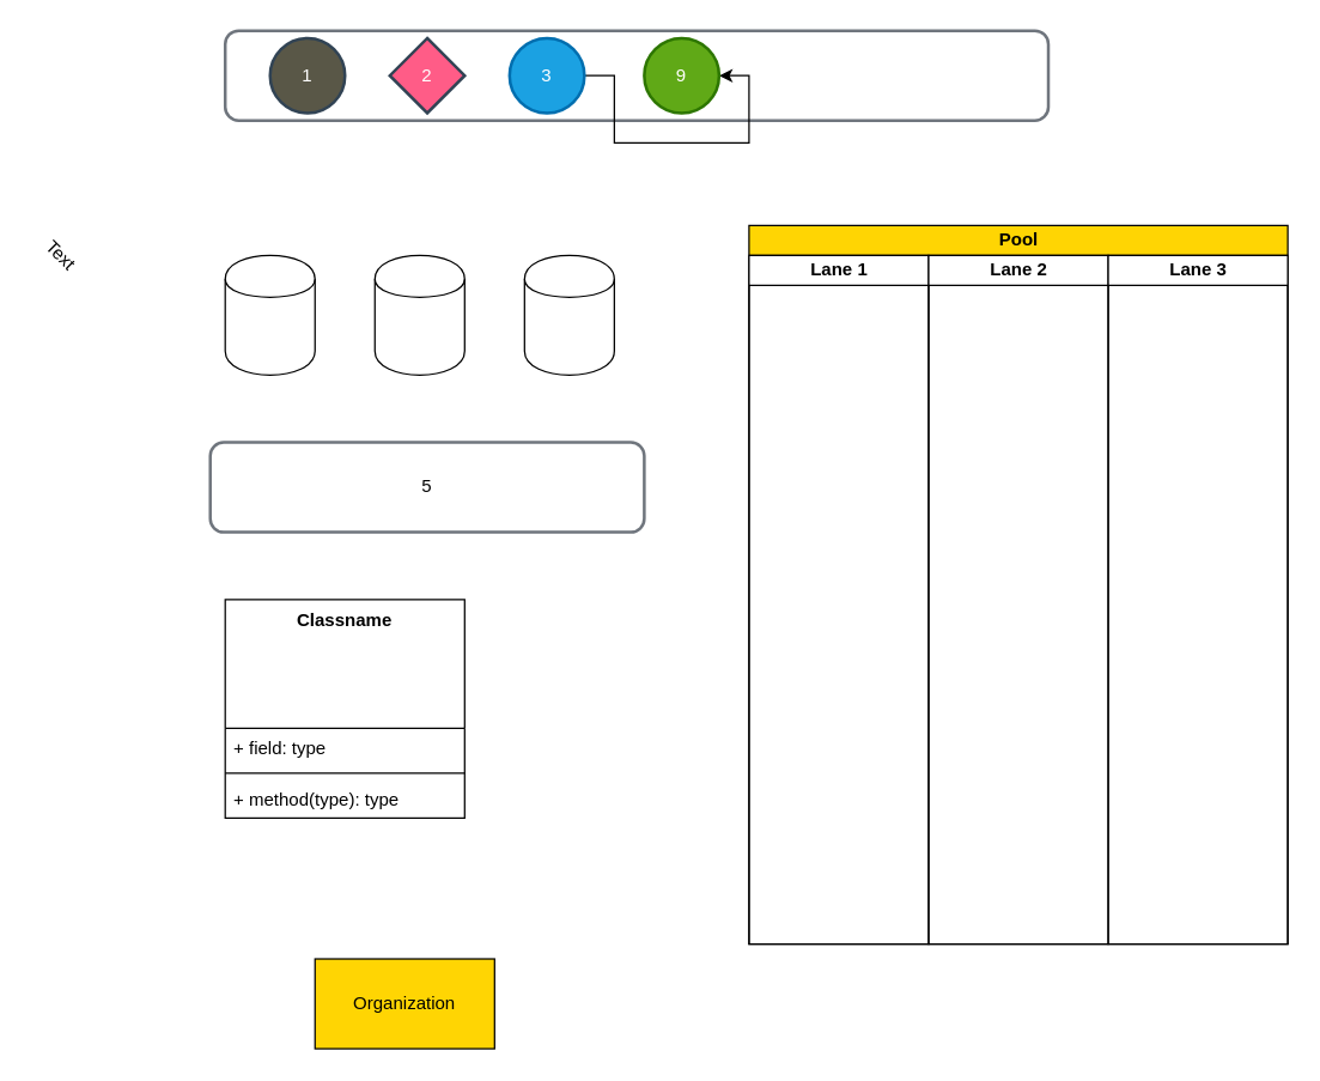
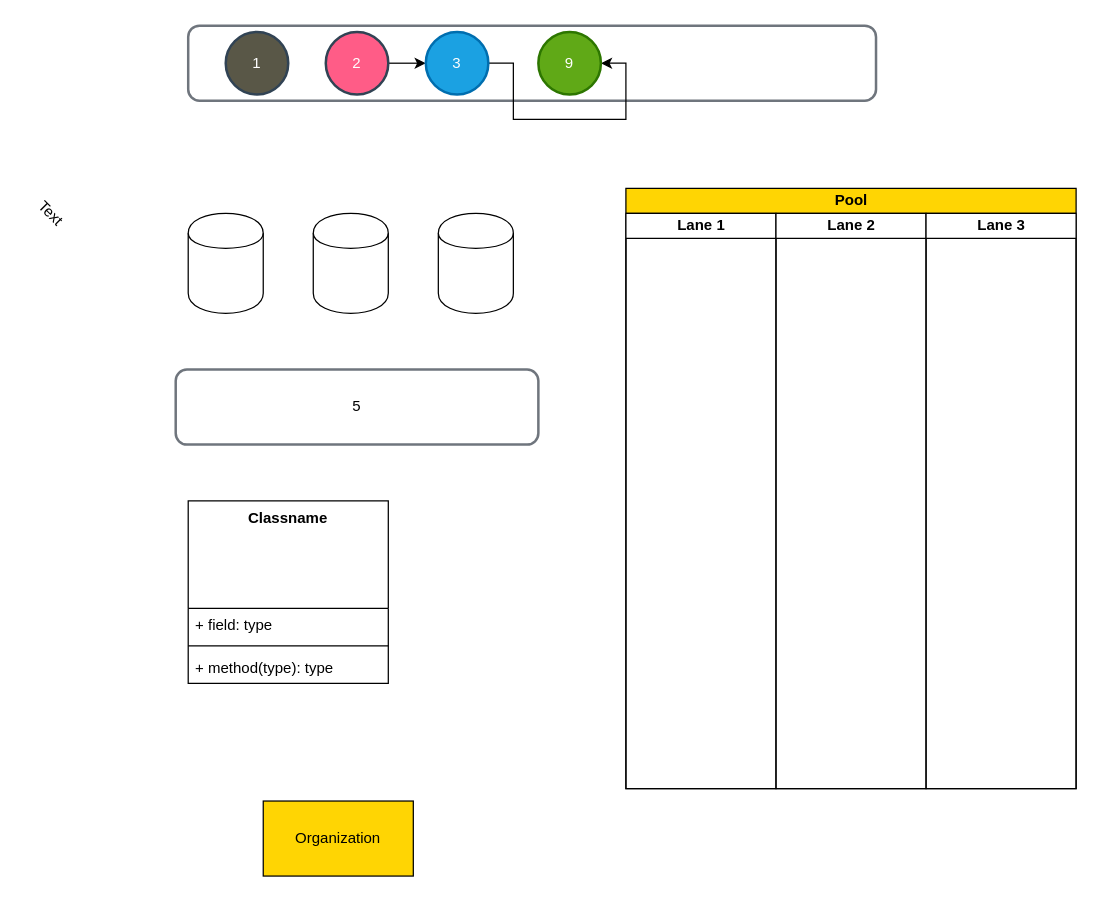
  <mxCell id="0" />
  <mxCell id="1" parent="0" />
  <mxCell id="2" value="" style="rounded=1;whiteSpace=wrap;html=1;strokeColor=#6F757D;strokeWidth=2;fillColor=#ffffff;gradientColor=none;" parent="1" vertex="1"><mxGeometry x="150" y="20" width="550" height="60" as="geometry" /></mxCell>
  <mxCell id="3" value="1" style="ellipse;whiteSpace=wrap;html=1;strokeColor=#314354;strokeWidth=2;fillColor=#595747;fontColor=#ffffff;" parent="1" vertex="1"><mxGeometry x="180" y="25" width="50" height="50" as="geometry" /></mxCell>
- <mxCell id="5" value="2" style="rhombus;whiteSpace=wrap;html=1;strokeColor=#314354;strokeWidth=2;fillColor=#FF5C87;fontColor=#ffffff;" parent="1" vertex="1"><mxGeometry x="260" y="25" width="50" height="50" as="geometry" /></mxCell>
+ <mxCell id="4" style="edgeStyle=orthogonalEdgeStyle;rounded=0;orthogonalLoop=1;jettySize=auto;html=1;exitX=1;exitY=0.5;exitDx=0;exitDy=0;entryX=0;entryY=0.5;entryDx=0;entryDy=0;" edge="1" parent="1" source="5" target="7"><mxGeometry relative="1" as="geometry" /></mxCell>
+ <mxCell id="5" value="2" style="ellipse;whiteSpace=wrap;html=1;strokeColor=#314354;strokeWidth=2;fillColor=#FF5C87;fontColor=#ffffff;" parent="1" vertex="1"><mxGeometry x="260" y="25" width="50" height="50" as="geometry" /></mxCell>
  <mxCell id="6" style="edgeStyle=orthogonalEdgeStyle;rounded=0;orthogonalLoop=1;jettySize=auto;html=1;exitX=1;exitY=0.5;exitDx=0;exitDy=0;entryX=1;entryY=0.5;entryDx=0;entryDy=0;" edge="1" parent="1" source="7" target="8"><mxGeometry relative="1" as="geometry" /></mxCell>
  <mxCell id="7" value="3" style="ellipse;whiteSpace=wrap;html=1;strokeColor=#006EAF;strokeWidth=2;fillColor=#1ba1e2;fontColor=#ffffff;" parent="1" vertex="1"><mxGeometry x="340" y="25" width="50" height="50" as="geometry" /></mxCell>
  <mxCell id="8" value="9" style="ellipse;whiteSpace=wrap;html=1;strokeColor=#2D7600;strokeWidth=2;fillColor=#60a917;fontColor=#ffffff;" parent="1" vertex="1"><mxGeometry x="430" y="25" width="50" height="50" as="geometry" /></mxCell>
  <mxCell id="9" value="5" style="rounded=1;whiteSpace=wrap;html=1;strokeColor=#6F757D;strokeWidth=2;fillColor=#ffffff;gradientColor=none;" parent="1" vertex="1"><mxGeometry x="140" y="295" width="290" height="60" as="geometry" /></mxCell>
  <mxCell id="10" value="" style="shape=cylinder;whiteSpace=wrap;html=1;boundedLbl=1;backgroundOutline=1;" parent="1" vertex="1"><mxGeometry x="150" y="170" width="60" height="80" as="geometry" /></mxCell>
  <mxCell id="11" value="Pool" style="swimlane;html=1;childLayout=stackLayout;resizeParent=1;resizeParentMax=0;startSize=20;fillColor=#FFD503;" vertex="1" parent="1"><mxGeometry x="500" y="150" width="360" height="480" as="geometry" /></mxCell>
  <mxCell id="12" value="Lane 1" style="swimlane;html=1;startSize=20;" vertex="1" parent="11"><mxGeometry y="20" width="120" height="460" as="geometry" /></mxCell>
  <mxCell id="13" value="Lane 2" style="swimlane;html=1;startSize=20;" vertex="1" parent="11"><mxGeometry x="120" y="20" width="120" height="460" as="geometry" /></mxCell>
  <mxCell id="14" value="Lane 3" style="swimlane;html=1;startSize=20;" vertex="1" parent="11"><mxGeometry x="240" y="20" width="120" height="460" as="geometry" /></mxCell>
  <mxCell id="15" value="" style="shape=cylinder;whiteSpace=wrap;html=1;boundedLbl=1;backgroundOutline=1;" vertex="1" parent="1"><mxGeometry x="250" y="170" width="60" height="80" as="geometry" /></mxCell>
  <mxCell id="16" value="" style="shape=cylinder;whiteSpace=wrap;html=1;boundedLbl=1;backgroundOutline=1;" vertex="1" parent="1"><mxGeometry x="350" y="170" width="60" height="80" as="geometry" /></mxCell>
  <mxCell id="17" value="Classname" style="swimlane;fontStyle=1;align=center;verticalAlign=top;childLayout=stackLayout;horizontal=1;startSize=86;horizontalStack=0;resizeParent=1;resizeParentMax=0;resizeLast=0;collapsible=1;marginBottom=0;" vertex="1" parent="1"><mxGeometry x="150" y="400" width="160" height="146" as="geometry" /></mxCell>
  <mxCell id="18" value="+ field: type" style="text;strokeColor=none;fillColor=none;align=left;verticalAlign=top;spacingLeft=4;spacingRight=4;overflow=hidden;rotatable=0;points=[[0,0.5],[1,0.5]];portConstraint=eastwest;" vertex="1" parent="17"><mxGeometry y="86" width="160" height="26" as="geometry" /></mxCell>
  <mxCell id="19" value="" style="line;strokeWidth=1;fillColor=none;align=left;verticalAlign=middle;spacingTop=-1;spacingLeft=3;spacingRight=3;rotatable=0;labelPosition=right;points=[];portConstraint=eastwest;" vertex="1" parent="17"><mxGeometry y="112" width="160" height="8" as="geometry" /></mxCell>
  <mxCell id="20" value="+ method(type): type" style="text;strokeColor=none;fillColor=none;align=left;verticalAlign=top;spacingLeft=4;spacingRight=4;overflow=hidden;rotatable=0;points=[[0,0.5],[1,0.5]];portConstraint=eastwest;" vertex="1" parent="17"><mxGeometry y="120" width="160" height="26" as="geometry" /></mxCell>
  <mxCell id="21" value="Organization" style="whiteSpace=wrap;html=1;align=center;treeFolding=1;treeMoving=1;newEdgeStyle={&quot;edgeStyle&quot;:&quot;elbowEdgeStyle&quot;,&quot;startArrow&quot;:&quot;none&quot;,&quot;endArrow&quot;:&quot;none&quot;};fillColor=#FFD503;" vertex="1" parent="1"><mxGeometry x="210" y="640" width="120" height="60" as="geometry" /></mxCell>
  <mxCell id="22" value="Text" style="text;html=1;resizable=0;autosize=1;align=center;verticalAlign=middle;points=[];fillColor=none;strokeColor=none;rounded=0;rotation=45;" vertex="1" parent="1"><mxGeometry x="20" y="160" width="40" height="20" as="geometry" /></mxCell>
